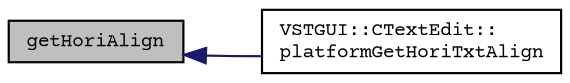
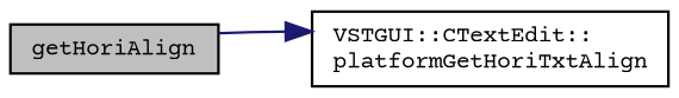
  digraph {
    rankdir=LR
    fontname="Courier Prime"
    node [color=black fontname="Courier Prime" fontsize=9 shape=record]
    n1 [fillcolor=grey75 fontcolor=black height=0.2 label=getHoriAlign style=filled width=0.4]
    n2 [height=0.2 label="VSTGUI::CTextEdit::\lplatformGetHoriTxtAlign" width=0.4]
-   n1 -> n2 [color=midnightblue dir=back fontname="Courier Prime" fontsize=9 labelfontname=Arial labelfontsize=9 style=solid]
+   n2 -> n1 [color=midnightblue dir=back fontname="Courier Prime" fontsize=9 labelfontname=Arial labelfontsize=9 style=solid]
  }
